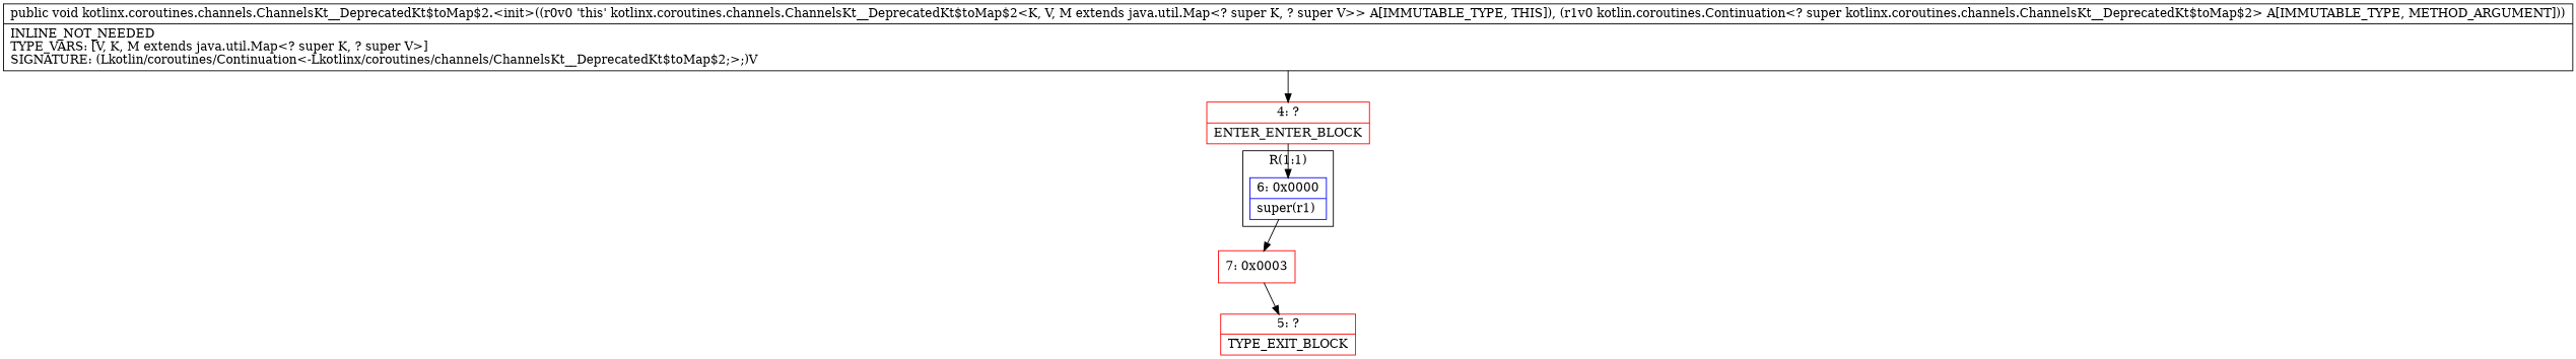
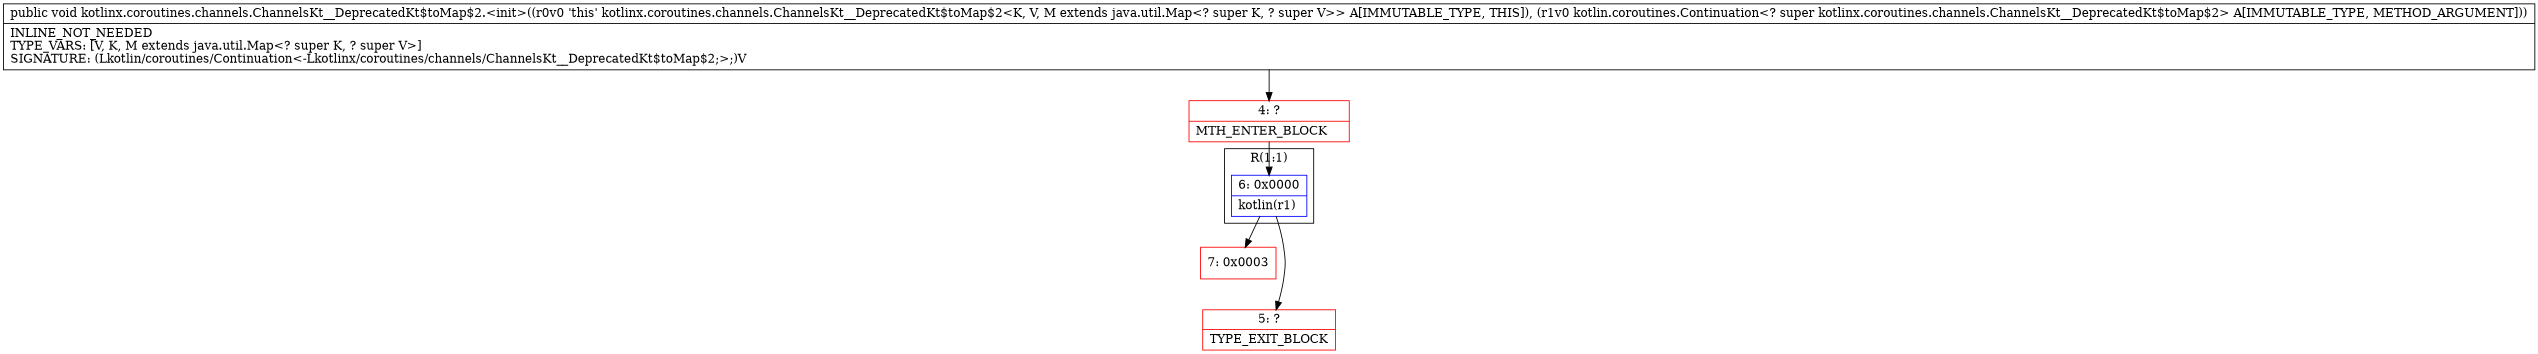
  digraph {
    node [color=red shape=record]
-   n1 [color=blue label="{6\:\ 0x0000|super(r1)\l}"]
+   n1 [color=blue label="{6\:\ 0x0000|kotlin(r1)\l}"]
    n2 [label="{7\:\ 0x0003}"]
    n3 [label="{5\:\ ?|TYPE_EXIT_BLOCK\l}"]
-   n4 [label="{4\:\ ?|ENTER_ENTER_BLOCK\l}"]
+   n4 [label="{4\:\ ?|MTH_ENTER_BLOCK\l}"]
    n5 [label="{public void kotlinx.coroutines.channels.ChannelsKt__DeprecatedKt$toMap$2.\<init\>((r0v0 'this' kotlinx.coroutines.channels.ChannelsKt__DeprecatedKt$toMap$2\<K, V, M extends java.util.Map\<? super K, ? super V\>\> A[IMMUTABLE_TYPE, THIS]), (r1v0 kotlin.coroutines.Continuation\<? super kotlinx.coroutines.channels.ChannelsKt__DeprecatedKt$toMap$2\> A[IMMUTABLE_TYPE, METHOD_ARGUMENT]))  | INLINE_NOT_NEEDED\lTYPE_VARS: [V, K, M extends java.util.Map\<? super K, ? super V\>]\lSIGNATURE: (Lkotlin\/coroutines\/Continuation\<\-Lkotlinx\/coroutines\/channels\/ChannelsKt__DeprecatedKt$toMap$2;\>;)V\l}" color=""]
    subgraph cluster_1 {
      label="R(1:1)"
      n1
    }
    n1 -> n2
-   n2 -> n3
+   n1 -> n3
    n4 -> n1
    n5 -> n4
  }
